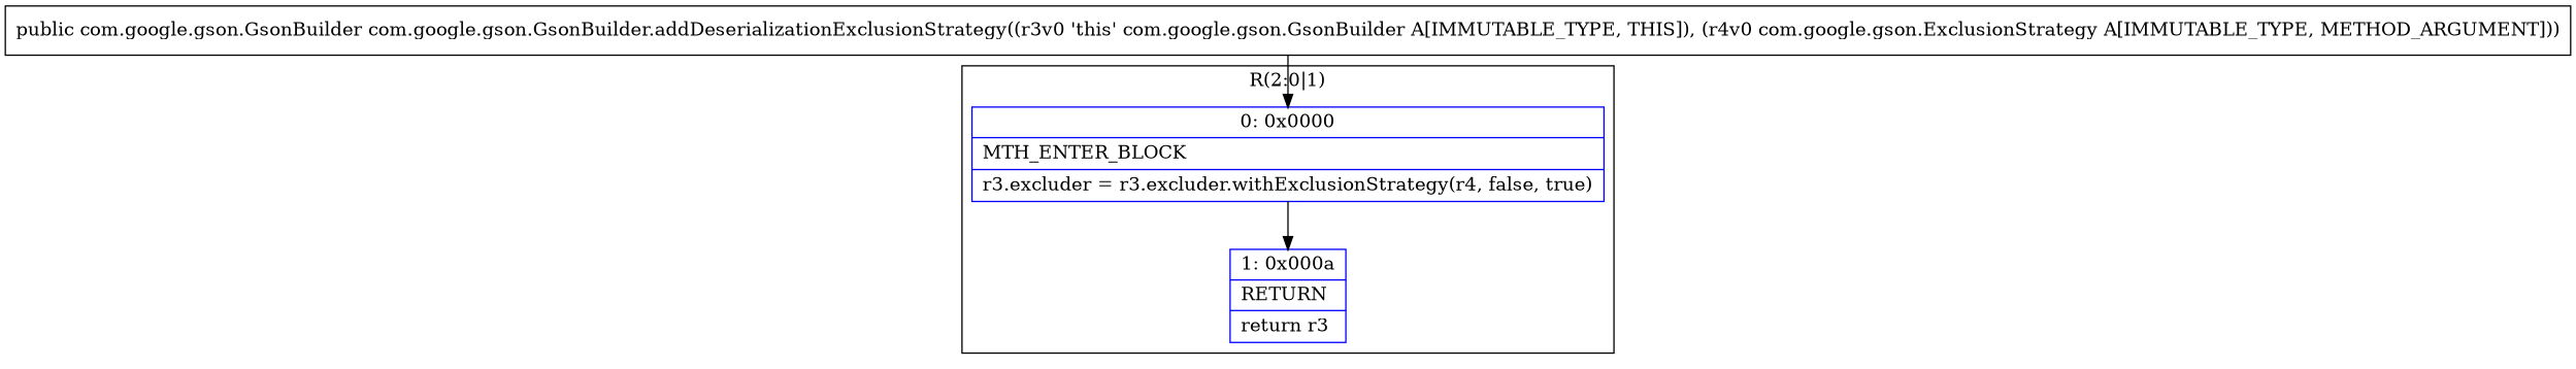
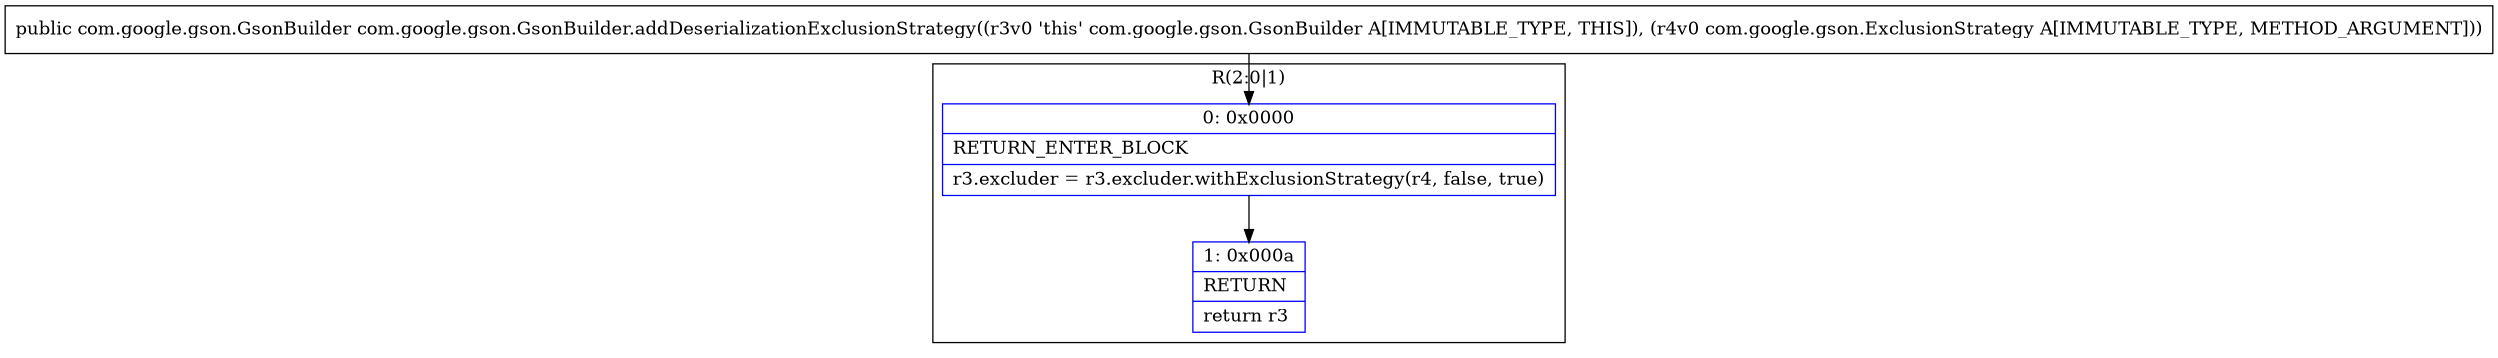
  digraph {
    node [color=blue shape=record]
-   n1 [label="{0\:\ 0x0000|MTH_ENTER_BLOCK\l|r3.excluder = r3.excluder.withExclusionStrategy(r4, false, true)\l}"]
+   n1 [label="{0\:\ 0x0000|RETURN_ENTER_BLOCK\l|r3.excluder = r3.excluder.withExclusionStrategy(r4, false, true)\l}"]
    n2 [label="{1\:\ 0x000a|RETURN\l|return r3\l}"]
    n3 [label="{public com.google.gson.GsonBuilder com.google.gson.GsonBuilder.addDeserializationExclusionStrategy((r3v0 'this' com.google.gson.GsonBuilder A[IMMUTABLE_TYPE, THIS]), (r4v0 com.google.gson.ExclusionStrategy A[IMMUTABLE_TYPE, METHOD_ARGUMENT])) }" color=""]
    subgraph cluster_1 {
      label="R(2:0|1)"
      n1
      n2
    }
    n1 -> n2
    n3 -> n1
  }
